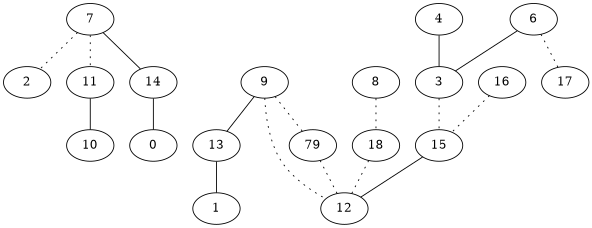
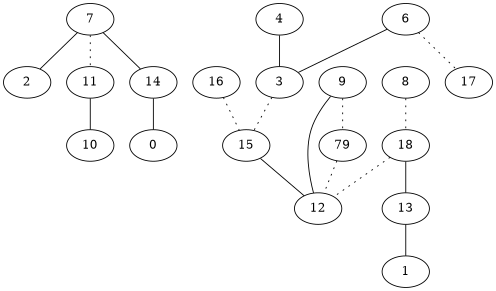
  digraph {
    edge [color=black dir=none style=dotted]
    7
    2
    11
    14
    10
    0
    16
    15
    12
    3
    9
    n12 [label=79]
    6
    17
    18
    13
    1
    8
    4
    subgraph sub_1 {
      7
      2
      11
      14
      10
      0
      16
      15
      12
      3
      9
      n12
      6
      17
      18
      13
      1
      8
      4
    }
-   7 -> 2
+   7 -> 2 [style=solid]
    7 -> 11
    7 -> 14 [style=solid]
    11 -> 10 [style=solid]
    14 -> 0 [style=solid]
    16 -> 15
    15 -> 12 [style=solid]
    3 -> 15
-   9 -> 12
+   9 -> 12 [style=solid]
    9 -> n12
    n12 -> 12
    6 -> 3 [style=solid]
    6 -> 17
    18 -> 12
-   9 -> 13 [style=solid]
+   18 -> 13 [style=solid]
    13 -> 1 [style=solid]
    8 -> 18
    4 -> 3 [style=solid]
  }
